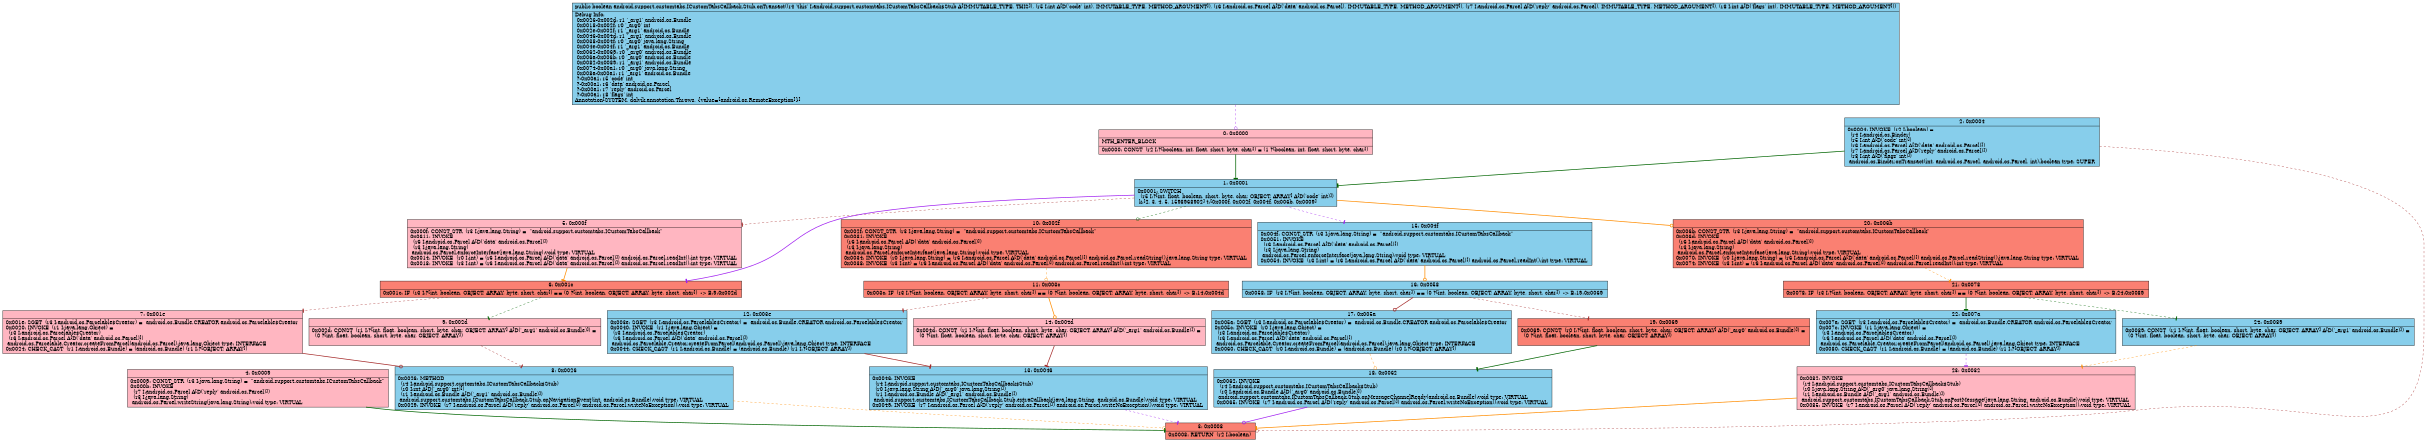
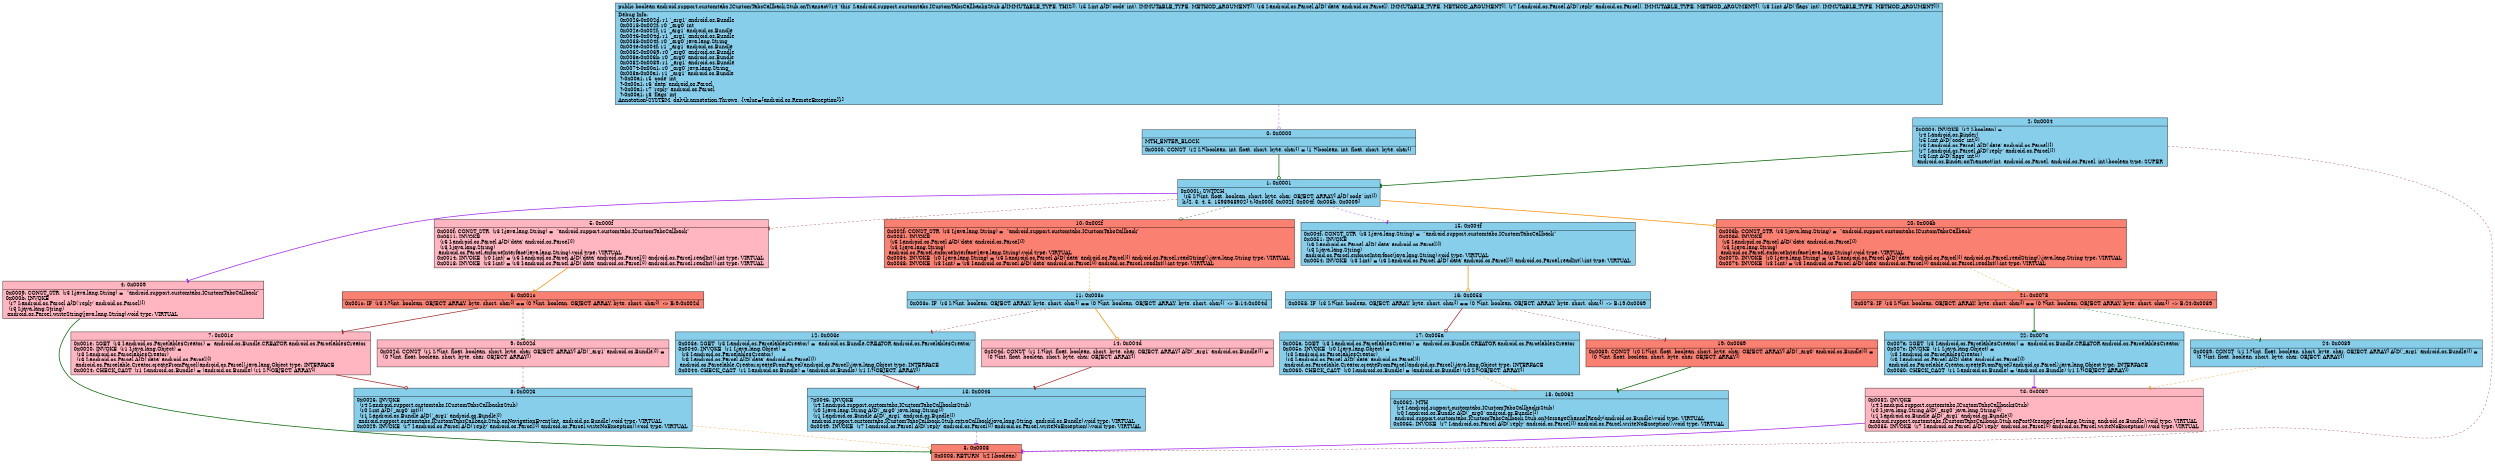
  digraph {
    node [fillcolor=skyblue shape=record style=filled]
    edge [arrowhead=tee color=brown style=bold]
-   n1 [fillcolor=lightpink label="{0\:\ 0x0000|MTH_ENTER_BLOCK\l|0x0000: CONST  (r2 I:?[boolean, int, float, short, byte, char]) = (1 ?[boolean, int, float, short, byte, char]) \l}"]
+   n1 [label="{0\:\ 0x0000|MTH_ENTER_BLOCK\l|0x0000: CONST  (r2 I:?[boolean, int, float, short, byte, char]) = (1 ?[boolean, int, float, short, byte, char]) \l}"]
    n2 [label="{1\:\ 0x0001|0x0001: SWITCH  \l  (r5 I:?[int, float, boolean, short, byte, char, OBJECT, ARRAY] A[D('code' int)])\l k:[2, 3, 4, 5, 1598968902] t:[0x000f, 0x002f, 0x004f, 0x006b, 0x0009] \l}"]
    n3 [fillcolor=lightpink label="{4\:\ 0x0009|0x0009: CONST_STR  (r3 I:java.lang.String) =  \"android.support.customtabs.ICustomTabsCallback\" \l0x000b: INVOKE  \l  (r7 I:android.os.Parcel A[D('reply' android.os.Parcel)])\l  (r3 I:java.lang.String)\l android.os.Parcel.writeString(java.lang.String):void type: VIRTUAL \l}"]
    n4 [fillcolor=lightpink label="{5\:\ 0x000f|0x000f: CONST_STR  (r3 I:java.lang.String) =  \"android.support.customtabs.ICustomTabsCallback\" \l0x0611: INVOKE  \l  (r6 I:android.os.Parcel A[D('data' android.os.Parcel)])\l  (r3 I:java.lang.String)\l android.os.Parcel.enforceInterface(java.lang.String):void type: VIRTUAL \l0x0014: INVOKE  (r0 I:int) = (r6 I:android.os.Parcel A[D('data' android.os.Parcel)]) android.os.Parcel.readInt():int type: VIRTUAL \l0x0018: INVOKE  (r3 I:int) = (r6 I:android.os.Parcel A[D('data' android.os.Parcel)]) android.os.Parcel.readInt():int type: VIRTUAL \l}"]
    n5 [fillcolor=salmon label="{10\:\ 0x002f|0x002f: CONST_STR  (r3 I:java.lang.String) =  \"android.support.customtabs.ICustomTabsCallback\" \l0x0031: INVOKE  \l  (r6 I:android.os.Parcel A[D('data' android.os.Parcel)])\l  (r3 I:java.lang.String)\l android.os.Parcel.enforceInterface(java.lang.String):void type: VIRTUAL \l0x0034: INVOKE  (r0 I:java.lang.String) = (r6 I:android.os.Parcel A[D('data' android.os.Parcel)]) android.os.Parcel.readString():java.lang.String type: VIRTUAL \l0x0038: INVOKE  (r3 I:int) = (r6 I:android.os.Parcel A[D('data' android.os.Parcel)]) android.os.Parcel.readInt():int type: VIRTUAL \l}"]
    n6 [label="{15\:\ 0x004f|0x004f: CONST_STR  (r3 I:java.lang.String) =  \"android.support.customtabs.ICustomTabsCallback\" \l0x0051: INVOKE  \l  (r6 I:android.os.Parcel A[D('data' android.os.Parcel)])\l  (r3 I:java.lang.String)\l android.os.Parcel.enforceInterface(java.lang.String):void type: VIRTUAL \l0x0054: INVOKE  (r3 I:int) = (r6 I:android.os.Parcel A[D('data' android.os.Parcel)]) android.os.Parcel.readInt():int type: VIRTUAL \l}"]
    n7 [fillcolor=salmon label="{20\:\ 0x006b|0x006b: CONST_STR  (r3 I:java.lang.String) =  \"android.support.customtabs.ICustomTabsCallback\" \l0x006d: INVOKE  \l  (r6 I:android.os.Parcel A[D('data' android.os.Parcel)])\l  (r3 I:java.lang.String)\l android.os.Parcel.enforceInterface(java.lang.String):void type: VIRTUAL \l0x0070: INVOKE  (r0 I:java.lang.String) = (r6 I:android.os.Parcel A[D('data' android.os.Parcel)]) android.os.Parcel.readString():java.lang.String type: VIRTUAL \l0x0074: INVOKE  (r3 I:int) = (r6 I:android.os.Parcel A[D('data' android.os.Parcel)]) android.os.Parcel.readInt():int type: VIRTUAL \l}"]
    n8 [label="{2\:\ 0x0004|0x0004: INVOKE  (r2 I:boolean) = \l  (r4 I:android.os.Binder)\l  (r5 I:int A[D('code' int)])\l  (r6 I:android.os.Parcel A[D('data' android.os.Parcel)])\l  (r7 I:android.os.Parcel A[D('reply' android.os.Parcel)])\l  (r8 I:int A[D('flags' int)])\l android.os.Binder.onTransact(int, android.os.Parcel, android.os.Parcel, int):boolean type: SUPER \l}"]
    n9 [fillcolor=salmon label="{3\:\ 0x0008|0x0008: RETURN  (r2 I:boolean) \l}"]
    n10 [fillcolor=salmon label="{6\:\ 0x001c|0x001c: IF  (r3 I:?[int, boolean, OBJECT, ARRAY, byte, short, char]) == (0 ?[int, boolean, OBJECT, ARRAY, byte, short, char])  \-\> B:9:0x002d \l}"]
-   n11 [fillcolor=salmon label="{11\:\ 0x003c|0x003c: IF  (r3 I:?[int, boolean, OBJECT, ARRAY, byte, short, char]) == (0 ?[int, boolean, OBJECT, ARRAY, byte, short, char])  \-\> B:14:0x004d \l}"]
+   n11 [label="{11\:\ 0x003c|0x003c: IF  (r3 I:?[int, boolean, OBJECT, ARRAY, byte, short, char]) == (0 ?[int, boolean, OBJECT, ARRAY, byte, short, char])  \-\> B:14:0x004d \l}"]
    n12 [label="{16\:\ 0x0058|0x0058: IF  (r3 I:?[int, boolean, OBJECT, ARRAY, byte, short, char]) == (0 ?[int, boolean, OBJECT, ARRAY, byte, short, char])  \-\> B:19:0x0069 \l}"]
    n13 [fillcolor=salmon label="{21\:\ 0x0078|0x0078: IF  (r3 I:?[int, boolean, OBJECT, ARRAY, byte, short, char]) == (0 ?[int, boolean, OBJECT, ARRAY, byte, short, char])  \-\> B:24:0x0089 \l}"]
    n14 [fillcolor=lightpink label="{7\:\ 0x001e|0x001e: SGET  (r3 I:android.os.Parcelable$Creator) =  android.os.Bundle.CREATOR android.os.Parcelable$Creator \l0x0020: INVOKE  (r1 I:java.lang.Object) = \l  (r3 I:android.os.Parcelable$Creator)\l  (r6 I:android.os.Parcel A[D('data' android.os.Parcel)])\l android.os.Parcelable.Creator.createFromParcel(android.os.Parcel):java.lang.Object type: INTERFACE \l0x0024: CHECK_CAST  (r1 I:android.os.Bundle) = (android.os.Bundle) (r1 I:?[OBJECT, ARRAY]) \l}"]
    n15 [fillcolor=lightpink label="{9\:\ 0x002d|0x002d: CONST  (r1 I:?[int, float, boolean, short, byte, char, OBJECT, ARRAY] A[D('_arg1' android.os.Bundle)]) = \l  (0 ?[int, float, boolean, short, byte, char, OBJECT, ARRAY])\l \l}"]
-   n16 [label="{8\:\ 0x0026|0x0026: METHOD  \l  (r4 I:android.support.customtabs.ICustomTabsCallback$Stub)\l  (r0 I:int A[D('_arg0' int)])\l  (r1 I:android.os.Bundle A[D('_arg1' android.os.Bundle)])\l android.support.customtabs.ICustomTabsCallback.Stub.onNavigationEvent(int, android.os.Bundle):void type: VIRTUAL \l0x0029: INVOKE  (r7 I:android.os.Parcel A[D('reply' android.os.Parcel)]) android.os.Parcel.writeNoException():void type: VIRTUAL \l}"]
+   n16 [label="{8\:\ 0x0026|0x0026: INVOKE  \l  (r4 I:android.support.customtabs.ICustomTabsCallback$Stub)\l  (r0 I:int A[D('_arg0' int)])\l  (r1 I:android.os.Bundle A[D('_arg1' android.os.Bundle)])\l android.support.customtabs.ICustomTabsCallback.Stub.onNavigationEvent(int, android.os.Bundle):void type: VIRTUAL \l0x0029: INVOKE  (r7 I:android.os.Parcel A[D('reply' android.os.Parcel)]) android.os.Parcel.writeNoException():void type: VIRTUAL \l}"]
    n17 [label="{12\:\ 0x003e|0x003e: SGET  (r3 I:android.os.Parcelable$Creator) =  android.os.Bundle.CREATOR android.os.Parcelable$Creator \l0x0040: INVOKE  (r1 I:java.lang.Object) = \l  (r3 I:android.os.Parcelable$Creator)\l  (r6 I:android.os.Parcel A[D('data' android.os.Parcel)])\l android.os.Parcelable.Creator.createFromParcel(android.os.Parcel):java.lang.Object type: INTERFACE \l0x0044: CHECK_CAST  (r1 I:android.os.Bundle) = (android.os.Bundle) (r1 I:?[OBJECT, ARRAY]) \l}"]
    n18 [fillcolor=lightpink label="{14\:\ 0x004d|0x004d: CONST  (r1 I:?[int, float, boolean, short, byte, char, OBJECT, ARRAY] A[D('_arg1' android.os.Bundle)]) = \l  (0 ?[int, float, boolean, short, byte, char, OBJECT, ARRAY])\l \l}"]
-   n19 [label="{13\:\ 0x0046|0x0046: INVOKE  \l  (r4 I:android.support.customtabs.ICustomTabsCallback$Stub)\l  (r0 I:java.lang.String A[D('_arg0' java.lang.String)])\l  (r1 I:android.os.Bundle A[D('_arg1' android.os.Bundle)])\l android.support.customtabs.ICustomTabsCallback.Stub.extraCallback(java.lang.String, android.os.Bundle):void type: VIRTUAL \l0x0049: INVOKE  (r7 I:android.os.Parcel A[D('reply' android.os.Parcel)]) android.os.Parcel.writeNoException():void type: VIRTUAL \l}"]
+   n19 [label="{13\:\ 0x0046|7x0046: INVOKE  \l  (r4 I:android.support.customtabs.ICustomTabsCallback$Stub)\l  (r0 I:java.lang.String A[D('_arg0' java.lang.String)])\l  (r1 I:android.os.Bundle A[D('_arg1' android.os.Bundle)])\l android.support.customtabs.ICustomTabsCallback.Stub.extraCallback(java.lang.String, android.os.Bundle):void type: VIRTUAL \l0x0049: INVOKE  (r7 I:android.os.Parcel A[D('reply' android.os.Parcel)]) android.os.Parcel.writeNoException():void type: VIRTUAL \l}"]
    n20 [label="{17\:\ 0x005a|0x005a: SGET  (r3 I:android.os.Parcelable$Creator) =  android.os.Bundle.CREATOR android.os.Parcelable$Creator \l0x005c: INVOKE  (r0 I:java.lang.Object) = \l  (r3 I:android.os.Parcelable$Creator)\l  (r6 I:android.os.Parcel A[D('data' android.os.Parcel)])\l android.os.Parcelable.Creator.createFromParcel(android.os.Parcel):java.lang.Object type: INTERFACE \l0x0060: CHECK_CAST  (r0 I:android.os.Bundle) = (android.os.Bundle) (r0 I:?[OBJECT, ARRAY]) \l}"]
    n21 [fillcolor=salmon label="{19\:\ 0x0069|0x0069: CONST  (r0 I:?[int, float, boolean, short, byte, char, OBJECT, ARRAY] A[D('_arg0' android.os.Bundle)]) = \l  (0 ?[int, float, boolean, short, byte, char, OBJECT, ARRAY])\l \l}"]
-   n22 [label="{18\:\ 0x0062|0x0062: INVOKE  \l  (r4 I:android.support.customtabs.ICustomTabsCallback$Stub)\l  (r0 I:android.os.Bundle A[D('_arg0' android.os.Bundle)])\l android.support.customtabs.ICustomTabsCallback.Stub.onMessageChannelReady(android.os.Bundle):void type: VIRTUAL \l0x0065: INVOKE  (r7 I:android.os.Parcel A[D('reply' android.os.Parcel)]) android.os.Parcel.writeNoException():void type: VIRTUAL \l}"]
+   n22 [label="{18\:\ 0x0062|0x0062: MTH  \l  (r4 I:android.support.customtabs.ICustomTabsCallback$Stub)\l  (r0 I:android.os.Bundle A[D('_arg0' android.os.Bundle)])\l android.support.customtabs.ICustomTabsCallback.Stub.onMessageChannelReady(android.os.Bundle):void type: VIRTUAL \l0x0065: INVOKE  (r7 I:android.os.Parcel A[D('reply' android.os.Parcel)]) android.os.Parcel.writeNoException():void type: VIRTUAL \l}"]
    n23 [label="{22\:\ 0x007a|0x007a: SGET  (r3 I:android.os.Parcelable$Creator) =  android.os.Bundle.CREATOR android.os.Parcelable$Creator \l0x007c: INVOKE  (r1 I:java.lang.Object) = \l  (r3 I:android.os.Parcelable$Creator)\l  (r6 I:android.os.Parcel A[D('data' android.os.Parcel)])\l android.os.Parcelable.Creator.createFromParcel(android.os.Parcel):java.lang.Object type: INTERFACE \l0x0080: CHECK_CAST  (r1 I:android.os.Bundle) = (android.os.Bundle) (r1 I:?[OBJECT, ARRAY]) \l}"]
    n24 [label="{24\:\ 0x0089|0x0089: CONST  (r1 I:?[int, float, boolean, short, byte, char, OBJECT, ARRAY] A[D('_arg1' android.os.Bundle)]) = \l  (0 ?[int, float, boolean, short, byte, char, OBJECT, ARRAY])\l \l}"]
    n25 [fillcolor=lightpink label="{23\:\ 0x0082|0x0082: INVOKE  \l  (r4 I:android.support.customtabs.ICustomTabsCallback$Stub)\l  (r0 I:java.lang.String A[D('_arg0' java.lang.String)])\l  (r1 I:android.os.Bundle A[D('_arg1' android.os.Bundle)])\l android.support.customtabs.ICustomTabsCallback.Stub.onPostMessage(java.lang.String, android.os.Bundle):void type: VIRTUAL \l0x0085: INVOKE  (r7 I:android.os.Parcel A[D('reply' android.os.Parcel)]) android.os.Parcel.writeNoException():void type: VIRTUAL \l}"]
    n26 [label="{public boolean android.support.customtabs.ICustomTabsCallback.Stub.onTransact((r4 'this' I:android.support.customtabs.ICustomTabsCallback$Stub A[IMMUTABLE_TYPE, THIS]), (r5 I:int A[D('code' int), IMMUTABLE_TYPE, METHOD_ARGUMENT]), (r6 I:android.os.Parcel A[D('data' android.os.Parcel), IMMUTABLE_TYPE, METHOD_ARGUMENT]), (r7 I:android.os.Parcel A[D('reply' android.os.Parcel), IMMUTABLE_TYPE, METHOD_ARGUMENT]), (r8 I:int A[D('flags' int), IMMUTABLE_TYPE, METHOD_ARGUMENT]))  | Debug Info:\l  0x0026\-0x002d: r1 '_arg1' android.os.Bundle\l  0x0018\-0x002f: r0 '_arg0' int\l  0x002e\-0x002f: r1 '_arg1' android.os.Bundle\l  0x0046\-0x004d: r1 '_arg1' android.os.Bundle\l  0x0038\-0x004f: r0 '_arg0' java.lang.String\l  0x004e\-0x004f: r1 '_arg1' android.os.Bundle\l  0x0062\-0x0069: r0 '_arg0' android.os.Bundle\l  0x006a\-0x006b: r0 '_arg0' android.os.Bundle\l  0x0082\-0x0089: r1 '_arg1' android.os.Bundle\l  0x0074\-0x00a1: r0 '_arg0' java.lang.String\l  0x008a\-0x00a1: r1 '_arg1' android.os.Bundle\l  ?\-0x00a1: r5 'code' int\l  ?\-0x00a1: r6 'data' android.os.Parcel\l  ?\-0x00a1: r7 'reply' android.os.Parcel\l  ?\-0x00a1: r8 'flags' int\lAnnotation[SYSTEM, dalvik.annotation.Throws, \{value=[android.os.RemoteException]\}]\l}"]
-   n1 -> n2 [color=darkgreen]
-   n2 -> n10 [color=purple]
+   n1 -> n2 [arrowhead=odot color=darkgreen]
+   n2 -> n3 [color=purple]
    n2 -> n4 [style=dashed]
    n2 -> n5 [arrowhead=odot color=darkgreen style=dashed]
    n2 -> n6 [color=purple style=dashed]
    n2 -> n7 [arrowhead=odot color=darkorange]
    n3 -> n9 [color=darkgreen]
    n4 -> n10 [color=darkorange]
    n5 -> n11 [arrowhead=odot color=darkorange style=dashed]
    n6 -> n12 [arrowhead=odot color=darkorange]
    n7 -> n13 [color=darkorange style=dashed]
    n8 -> n2 [color=darkgreen]
    n8 -> n9 [arrowhead=odot style=dashed]
-   n10 -> n14 [style=dashed]
+   n10 -> n14
    n10 -> n15 [color=darkgreen style=dashed]
    n11 -> n17 [style=dashed]
    n11 -> n18 [arrowhead=odot color=darkorange]
    n12 -> n20 [arrowhead=odot]
    n12 -> n21 [style=dashed]
    n13 -> n23 [color=darkgreen]
    n13 -> n24 [color=darkgreen style=dashed]
    n14 -> n16 [arrowhead=odot]
    n15 -> n16 [style=dashed]
    n16 -> n9 [arrowhead=odot color=darkorange style=dashed]
    n17 -> n19
    n18 -> n19
    n19 -> n9 [color=purple style=dashed]
    n20 -> n22 [arrowhead=odot color=darkorange style=dashed]
    n21 -> n22 [color=darkgreen]
-   n22 -> n9 [arrowhead=odot color=purple]
-   n23 -> n25 [color=purple style=dashed]
+   n23 -> n25 [color=purple]
    n24 -> n25 [color=darkorange style=dashed]
-   n25 -> n9 [color=darkorange]
+   n25 -> n9 [color=purple]
    n26 -> n1 [arrowhead=odot color=purple style=dashed]
  }
